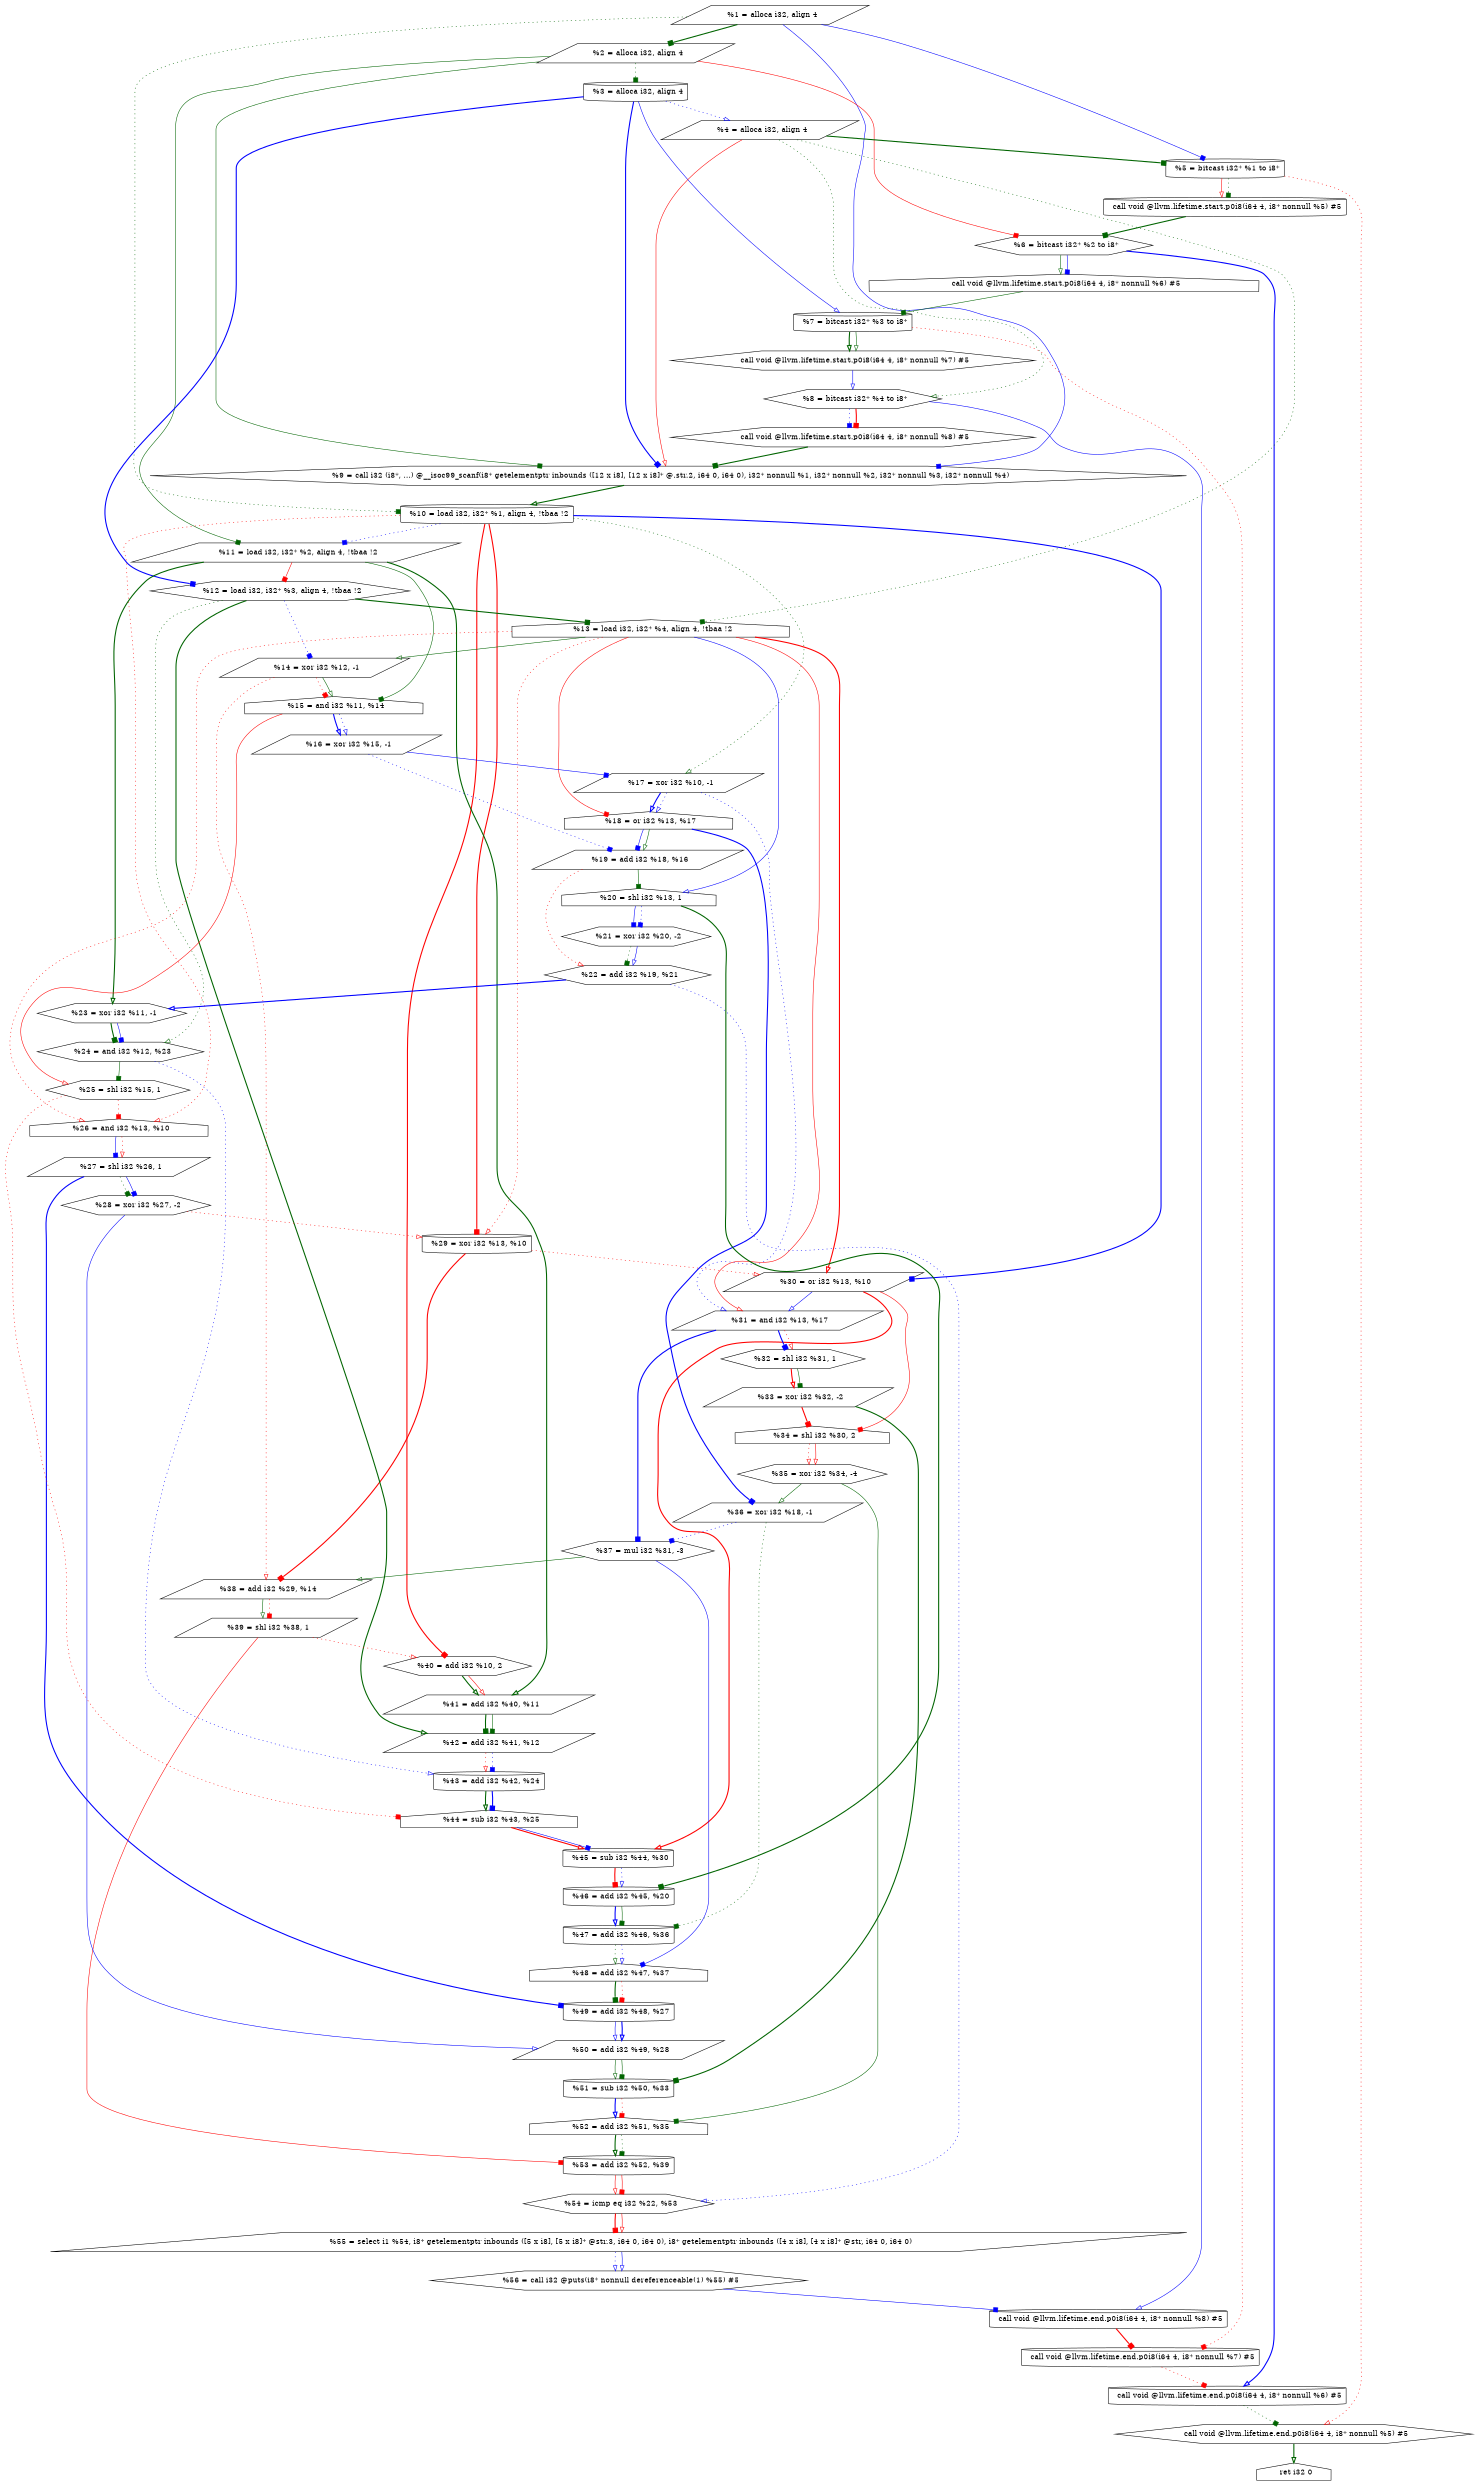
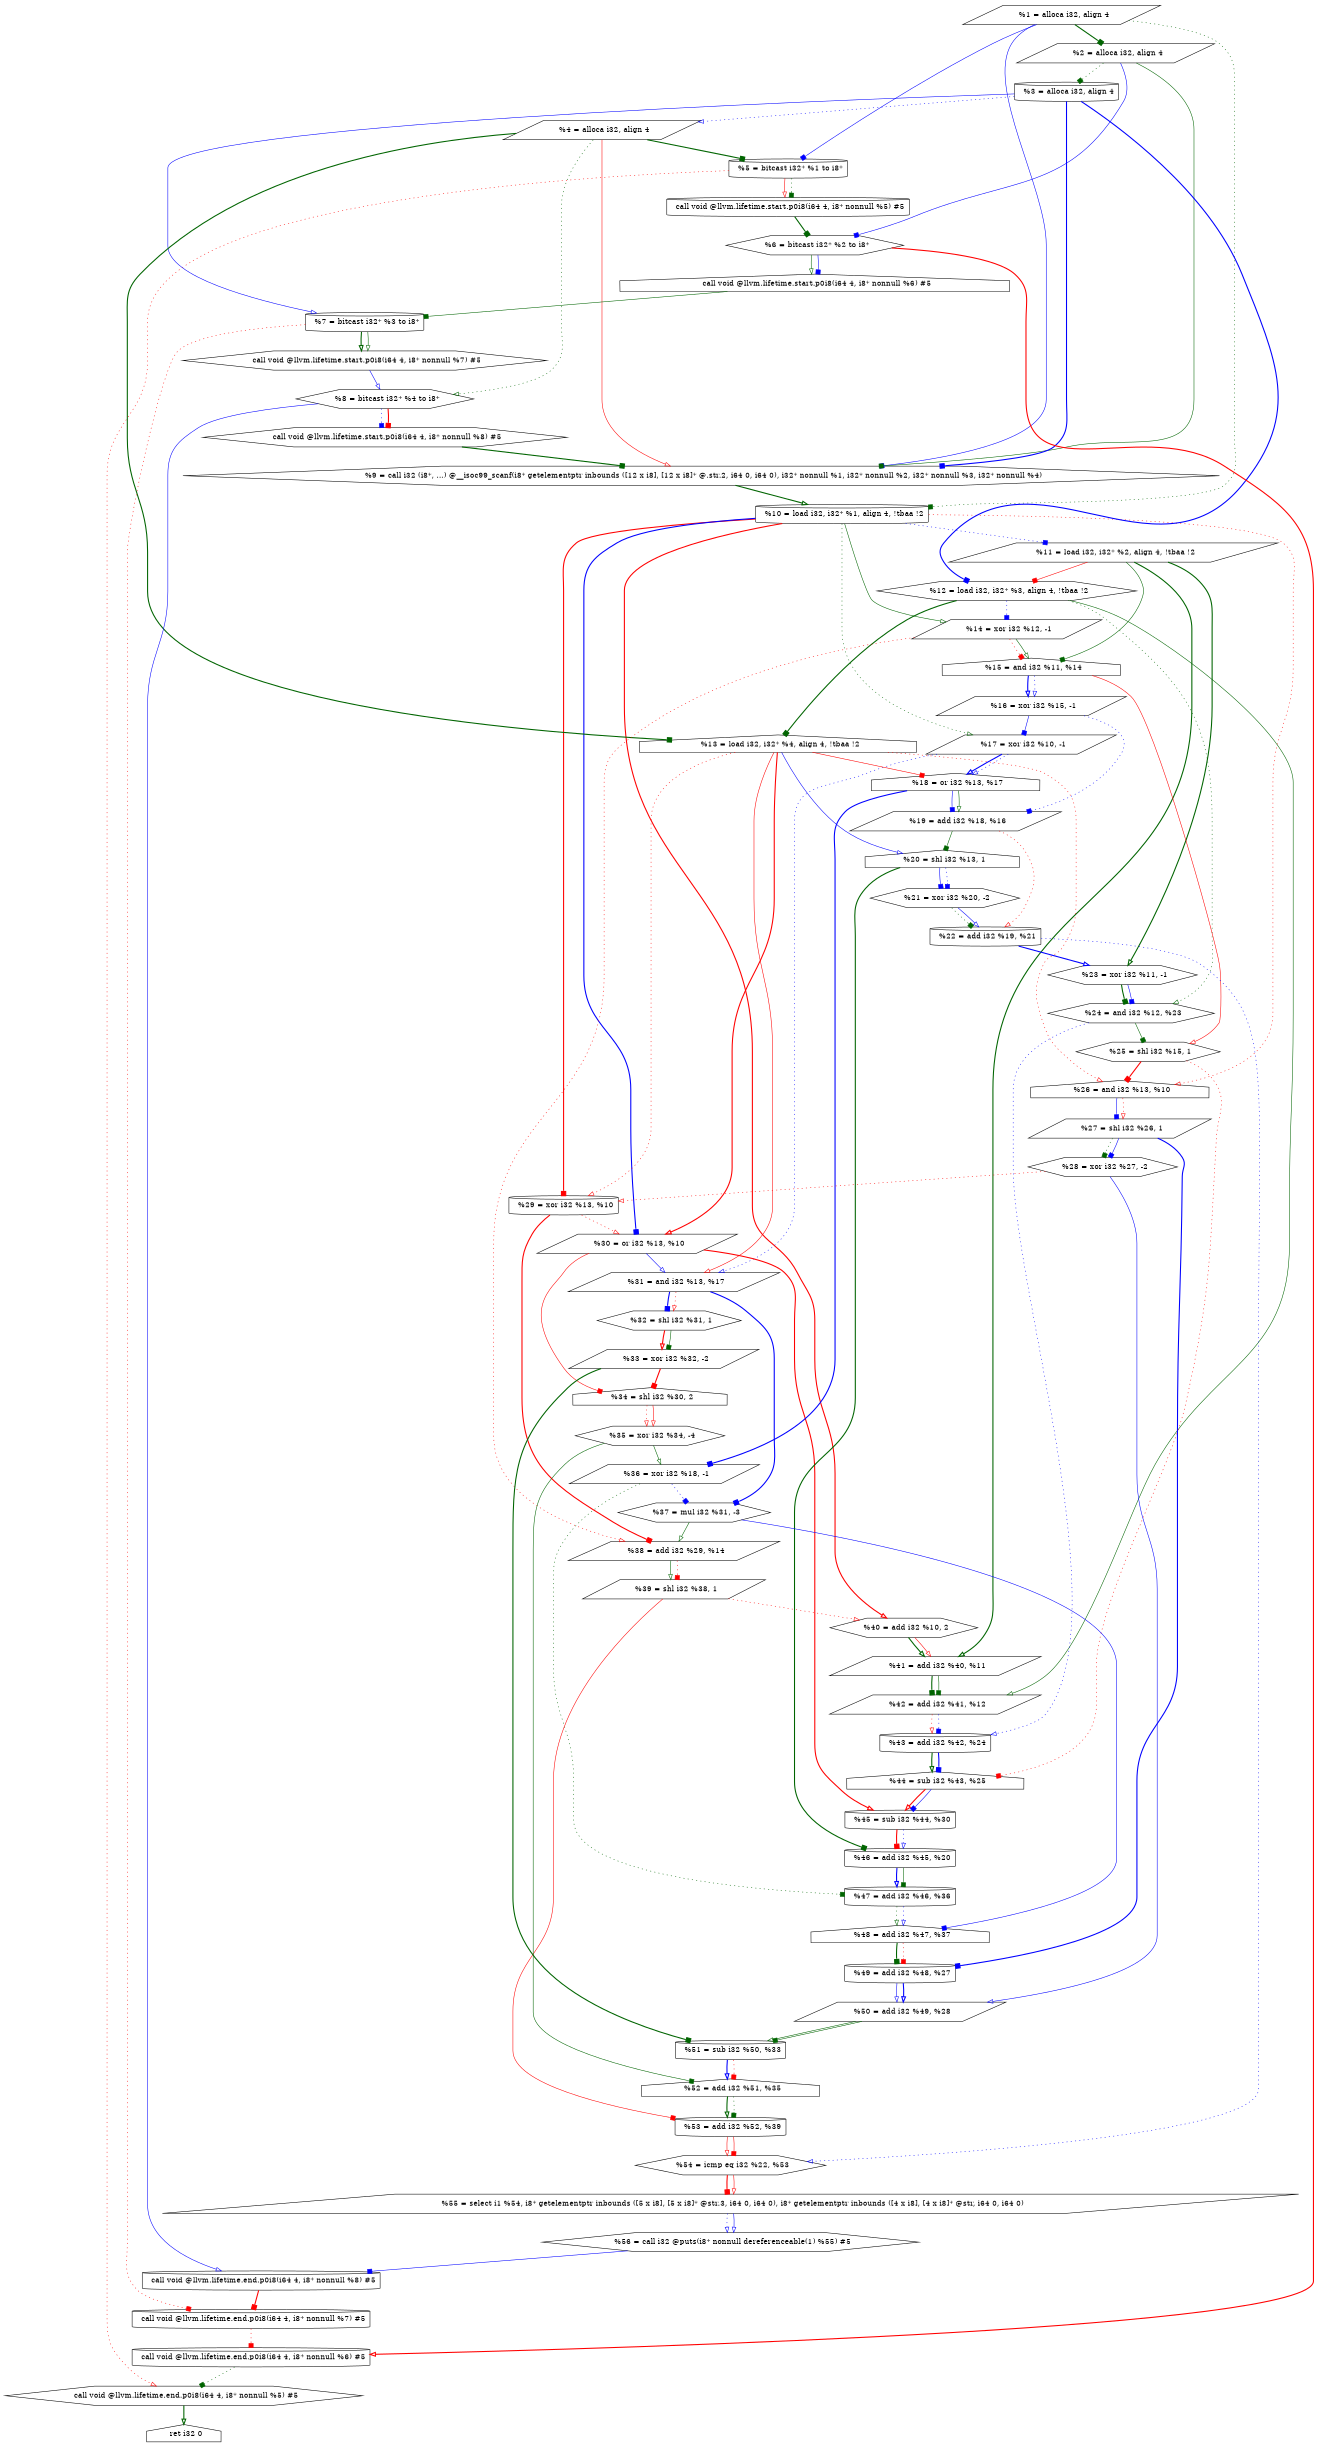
  digraph {
    node [shape=parallelogram]
    edge [arrowhead=box color=darkgreen style=solid]
    n1 [label="  %1 = alloca i32, align 4"]
    n2 [label="  %2 = alloca i32, align 4"]
    n3 [label="  %5 = bitcast i32* %1 to i8*" shape=cylinder]
    n4 [label="  %9 = call i32 (i8*, ...) @__isoc99_scanf(i8* getelementptr inbounds ([12 x i8], [12 x i8]* @.str.2, i64 0, i64 0), i32* nonnull %1, i32* nonnull %2, i32* nonnull %3, i32* nonnull %4)" shape=hexagon]
    n5 [label="  %10 = load i32, i32* %1, align 4, !tbaa !2" shape=cylinder]
    n6 [label="  %3 = alloca i32, align 4" shape=cylinder]
    n7 [label="  %6 = bitcast i32* %2 to i8*" shape=hexagon]
    n8 [label="  %11 = load i32, i32* %2, align 4, !tbaa !2"]
    n9 [label="  call void @llvm.lifetime.start.p0i8(i64 4, i8* nonnull %5) #5" shape=cylinder]
    n10 [label="  call void @llvm.lifetime.end.p0i8(i64 4, i8* nonnull %5) #5" shape=hexagon]
    n11 [label="  %17 = xor i32 %10, -1"]
    n12 [label="  %26 = and i32 %13, %10" shape=house]
    n13 [label="  %29 = xor i32 %13, %10" shape=cylinder]
    n14 [label="  %30 = or i32 %13, %10"]
    n15 [label="  %40 = add i32 %10, 2" shape=hexagon]
    n16 [label="  %4 = alloca i32, align 4"]
    n17 [label="  %7 = bitcast i32* %3 to i8*" shape=cylinder]
    n18 [label="  %12 = load i32, i32* %3, align 4, !tbaa !2" shape=hexagon]
    n19 [label="  call void @llvm.lifetime.start.p0i8(i64 4, i8* nonnull %6) #5" shape=house]
    n20 [label="  call void @llvm.lifetime.end.p0i8(i64 4, i8* nonnull %6) #5" shape=cylinder]
    n21 [label="  %15 = and i32 %11, %14" shape=house]
    n22 [label="  %23 = xor i32 %11, -1" shape=hexagon]
    n23 [label="  %41 = add i32 %40, %11"]
    n24 [label="  %8 = bitcast i32* %4 to i8*" shape=hexagon]
    n25 [label="  %13 = load i32, i32* %4, align 4, !tbaa !2" shape=house]
    n26 [label="  call void @llvm.lifetime.start.p0i8(i64 4, i8* nonnull %7) #5" shape=hexagon]
    n27 [label="  call void @llvm.lifetime.end.p0i8(i64 4, i8* nonnull %7) #5" shape=cylinder]
    n28 [label="  %14 = xor i32 %12, -1"]
    n29 [label="  %24 = and i32 %12, %23" shape=hexagon]
    n30 [label="  %42 = add i32 %41, %12"]
    n31 [label="  call void @llvm.lifetime.start.p0i8(i64 4, i8* nonnull %8) #5" shape=hexagon]
    n32 [label="  call void @llvm.lifetime.end.p0i8(i64 4, i8* nonnull %8) #5" shape=cylinder]
    n33 [label="  %18 = or i32 %13, %17" shape=house]
    n34 [label="  %20 = shl i32 %13, 1" shape=house]
    n35 [label="  %31 = and i32 %13, %17"]
    n36 [label="  ret i32 0" shape=house]
    n37 [label="  %27 = shl i32 %26, 1"]
    n38 [label="  %38 = add i32 %29, %14"]
    n39 [label="  %34 = shl i32 %30, 2" shape=house]
    n40 [label="  %45 = sub i32 %44, %30" shape=cylinder]
    n41 [label="  %16 = xor i32 %15, -1"]
    n42 [label="  %25 = shl i32 %15, 1" shape=hexagon]
    n43 [label="  %43 = add i32 %42, %24" shape=cylinder]
    n44 [label="  %19 = add i32 %18, %16"]
    n45 [label="  %36 = xor i32 %18, -1"]
    n46 [label="  %21 = xor i32 %20, -2" shape=hexagon]
    n47 [label="  %46 = add i32 %45, %20" shape=cylinder]
    n48 [label="  %32 = shl i32 %31, 1" shape=hexagon]
    n49 [label="  %37 = mul i32 %31, -3" shape=hexagon]
    n50 [label="  %39 = shl i32 %38, 1"]
    n51 [label="  %44 = sub i32 %43, %25" shape=house]
-   n52 [label="  %22 = add i32 %19, %21" shape=hexagon]
+   n52 [label="  %22 = add i32 %19, %21" shape=cylinder]
    n53 [label="  %47 = add i32 %46, %36" shape=cylinder]
    n54 [label="  %54 = icmp eq i32 %22, %53" shape=hexagon]
    n55 [label="  %55 = select i1 %54, i8* getelementptr inbounds ([5 x i8], [5 x i8]* @str.3, i64 0, i64 0), i8* getelementptr inbounds ([4 x i8], [4 x i8]* @str, i64 0, i64 0)"]
    n56 [label="  %28 = xor i32 %27, -2" shape=hexagon]
    n57 [label="  %49 = add i32 %48, %27" shape=cylinder]
    n58 [label="  %50 = add i32 %49, %28"]
    n59 [label="  %51 = sub i32 %50, %33" shape=cylinder]
    n60 [label="  %35 = xor i32 %34, -4" shape=hexagon]
    n61 [label="  %33 = xor i32 %32, -2"]
    n62 [label="  %48 = add i32 %47, %37" shape=house]
    n63 [label="  %52 = add i32 %51, %35" shape=house]
    n64 [label="  %53 = add i32 %52, %39" shape=cylinder]
    n65 [label="  %56 = call i32 @puts(i8* nonnull dereferenceable(1) %55) #5" shape=hexagon]
    n1 -> n2 [style=bold]
    n1 -> n3 [color=blue]
    n1 -> n4 [color=blue]
    n1 -> n5 [style=dotted]
    n2 -> n4
    n2 -> n6 [style=dotted]
-   n2 -> n7 [color=red]
-   n2 -> n8
+   n2 -> n7 [color=blue]
    n3 -> n9 [arrowhead=onormal color=red]
    n3 -> n9 [style=dotted]
    n3 -> n10 [arrowhead=onormal color=red style=dotted]
    n4 -> n5 [arrowhead=onormal style=bold]
    n5 -> n8 [color=blue style=dotted]
    n5 -> n11 [arrowhead=onormal style=dotted]
    n5 -> n12 [arrowhead=onormal color=red style=dotted]
    n5 -> n13 [color=red style=bold]
    n5 -> n14 [color=blue style=bold]
-   n5 -> n15 [color=red style=bold]
+   n5 -> n15 [arrowhead=onormal color=red style=bold]
    n6 -> n4 [color=blue style=bold]
    n6 -> n16 [arrowhead=onormal color=blue style=dotted]
    n6 -> n17 [arrowhead=onormal color=blue]
    n6 -> n18 [color=blue style=bold]
    n7 -> n19 [arrowhead=onormal]
    n7 -> n19 [color=blue]
-   n7 -> n20 [arrowhead=onormal color=blue style=bold]
+   n7 -> n20 [arrowhead=onormal color=red style=bold]
    n8 -> n18 [color=red]
    n8 -> n21
    n8 -> n22 [arrowhead=onormal style=bold]
    n8 -> n23 [arrowhead=onormal style=bold]
    n9 -> n7 [style=bold]
    n10 -> n36 [arrowhead=onormal style=bold]
    n11 -> n33 [arrowhead=onormal color=blue style=bold]
    n11 -> n33 [arrowhead=onormal color=blue style=dotted]
    n11 -> n35 [arrowhead=onormal color=blue style=dotted]
    n12 -> n37 [color=blue]
    n12 -> n37 [arrowhead=onormal color=red style=dotted]
    n13 -> n14 [arrowhead=onormal color=red style=dotted]
    n13 -> n38 [color=red style=bold]
    n14 -> n35 [arrowhead=onormal color=blue]
    n14 -> n39 [color=red]
    n14 -> n40 [arrowhead=onormal color=red style=bold]
    n15 -> n23 [arrowhead=onormal style=bold]
    n15 -> n23 [arrowhead=onormal color=red]
    n16 -> n3 [style=bold]
    n16 -> n4 [arrowhead=onormal color=red]
    n16 -> n24 [arrowhead=onormal style=dotted]
-   n16 -> n25 [style=dotted]
+   n16 -> n25 [style=bold]
    n17 -> n26 [arrowhead=onormal style=bold]
    n17 -> n26 [arrowhead=onormal]
    n17 -> n27 [color=red style=dotted]
    n18 -> n25 [style=bold]
    n18 -> n28 [color=blue style=dotted]
    n18 -> n29 [arrowhead=onormal style=dotted]
-   n18 -> n30 [arrowhead=onormal style=bold]
+   n18 -> n30 [arrowhead=onormal]
    n19 -> n17
    n20 -> n10 [style=dotted]
    n21 -> n41 [arrowhead=onormal color=blue style=bold]
    n21 -> n41 [arrowhead=onormal color=blue style=dotted]
    n21 -> n42 [arrowhead=onormal color=red]
    n22 -> n29 [style=bold]
    n22 -> n29 [color=blue]
    n23 -> n30 [style=bold]
    n23 -> n30
    n24 -> n31 [color=blue style=dotted]
    n24 -> n31 [color=red style=bold]
    n24 -> n32 [arrowhead=onormal color=blue]
    n25 -> n12 [arrowhead=onormal color=red style=dotted]
    n25 -> n13 [arrowhead=onormal color=red style=dotted]
    n25 -> n14 [arrowhead=onormal color=red style=bold]
-   n25 -> n28 [arrowhead=onormal]
+   n5 -> n28 [arrowhead=onormal]
    n25 -> n33 [color=red]
    n25 -> n34 [arrowhead=onormal color=blue]
    n25 -> n35 [arrowhead=onormal color=red]
    n26 -> n24 [arrowhead=onormal color=blue]
    n27 -> n20 [color=red style=dotted]
    n28 -> n21 [color=red style=dotted]
    n28 -> n21 [arrowhead=onormal]
    n28 -> n38 [arrowhead=onormal color=red style=dotted]
    n29 -> n42
    n29 -> n43 [arrowhead=onormal color=blue style=dotted]
    n30 -> n43 [arrowhead=onormal color=red style=dotted]
    n30 -> n43 [color=blue style=dotted]
    n31 -> n4 [style=bold]
    n32 -> n27 [color=red style=bold]
    n33 -> n44 [color=blue]
    n33 -> n44 [arrowhead=onormal]
    n33 -> n45 [color=blue style=bold]
    n34 -> n46 [color=blue]
    n34 -> n46 [color=blue style=dotted]
    n34 -> n47 [style=bold]
    n35 -> n48 [color=blue style=bold]
    n35 -> n48 [arrowhead=onormal color=red style=dotted]
    n35 -> n49 [color=blue style=bold]
    n37 -> n56 [style=dotted]
    n37 -> n56 [color=blue]
    n37 -> n57 [color=blue style=bold]
    n38 -> n50 [arrowhead=onormal]
    n38 -> n50 [color=red style=dotted]
    n39 -> n60 [arrowhead=onormal color=red style=dotted]
    n39 -> n60 [arrowhead=onormal color=red]
    n40 -> n47 [color=red style=bold]
    n40 -> n47 [arrowhead=onormal color=blue style=dotted]
    n41 -> n11 [color=blue]
    n41 -> n44 [color=blue style=dotted]
-   n42 -> n12 [color=red style=dotted]
+   n42 -> n12 [color=red style=bold]
    n42 -> n51 [color=red style=dotted]
    n43 -> n51 [arrowhead=onormal style=bold]
    n43 -> n51 [color=blue style=bold]
    n44 -> n34
    n44 -> n52 [arrowhead=onormal color=red style=dotted]
    n45 -> n49 [color=blue style=dotted]
    n45 -> n53 [style=dotted]
    n46 -> n52 [style=dotted]
    n46 -> n52 [arrowhead=onormal color=blue]
    n47 -> n53 [arrowhead=onormal color=blue style=bold]
    n47 -> n53
    n48 -> n61 [arrowhead=onormal color=red style=bold]
    n48 -> n61
    n49 -> n38 [arrowhead=onormal]
    n49 -> n62 [color=blue]
    n50 -> n15 [arrowhead=onormal color=red style=dotted]
    n50 -> n64 [color=red]
    n51 -> n40 [arrowhead=onormal color=red style=bold]
    n51 -> n40 [color=blue]
    n52 -> n22 [arrowhead=onormal color=blue style=bold]
    n52 -> n54 [arrowhead=onormal color=blue style=dotted]
    n53 -> n62 [arrowhead=onormal style=dotted]
    n53 -> n62 [arrowhead=onormal color=blue style=dotted]
    n54 -> n55 [color=red style=bold]
    n54 -> n55 [arrowhead=onormal color=red]
    n55 -> n65 [arrowhead=onormal color=blue style=dotted]
    n55 -> n65 [arrowhead=onormal color=blue]
    n56 -> n13 [arrowhead=onormal color=red style=dotted]
    n56 -> n58 [arrowhead=onormal color=blue]
    n57 -> n58 [arrowhead=onormal color=blue]
    n57 -> n58 [arrowhead=onormal color=blue style=bold]
    n58 -> n59 [arrowhead=onormal]
    n58 -> n59
    n59 -> n63 [arrowhead=onormal color=blue style=bold]
    n59 -> n63 [color=red style=dotted]
    n60 -> n45 [arrowhead=onormal]
    n60 -> n63
    n61 -> n39 [color=red style=bold]
    n61 -> n59 [style=bold]
    n62 -> n57 [style=bold]
    n62 -> n57 [color=red style=dotted]
    n63 -> n64 [arrowhead=onormal style=bold]
    n63 -> n64 [style=dotted]
    n64 -> n54 [arrowhead=onormal color=red]
    n64 -> n54 [color=red]
    n65 -> n32 [color=blue]
  }
